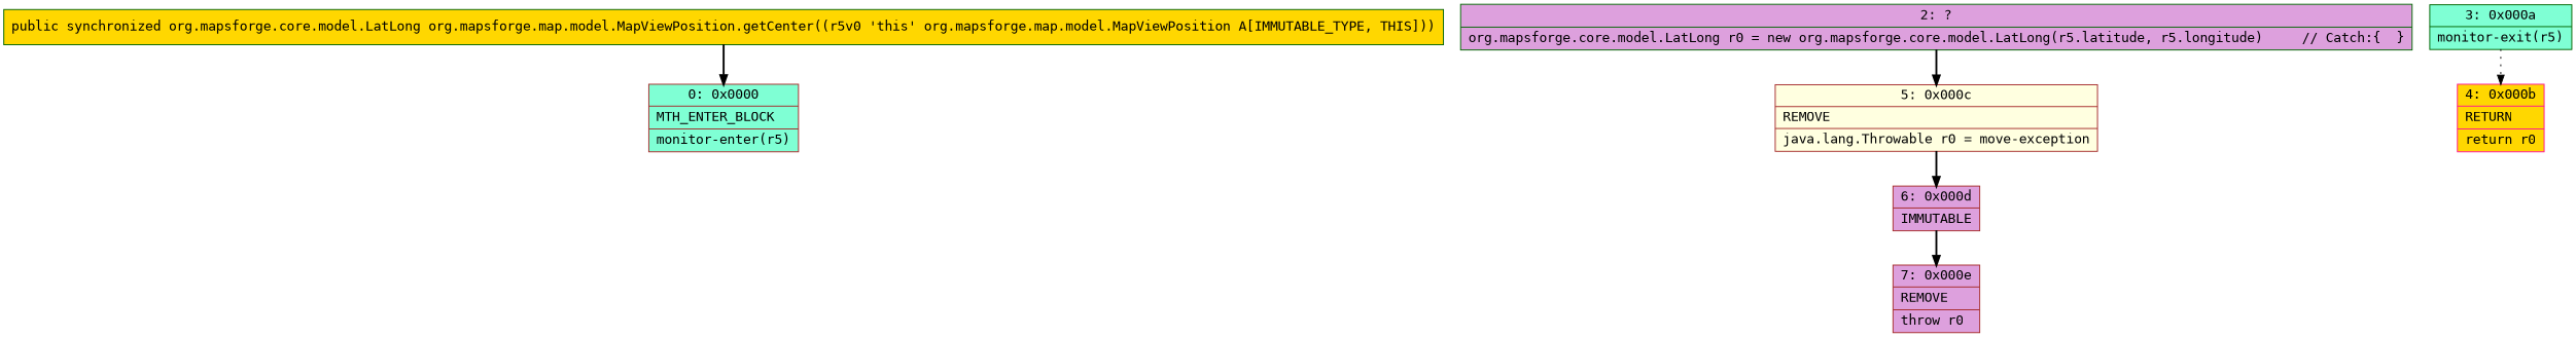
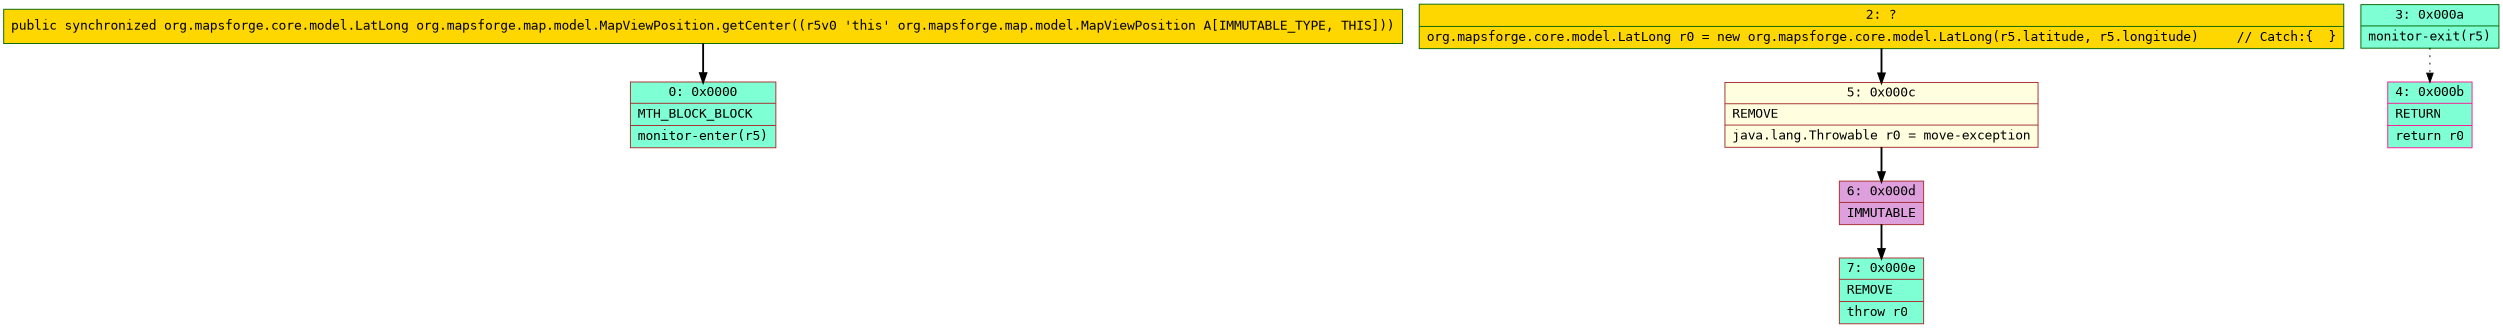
  digraph {
    fontname="DejaVu Sans Mono"
    node [color=brown fillcolor=aquamarine fontname="DejaVu Sans Mono" shape=record style=filled]
    edge [fontname="DejaVu Sans Mono" style=bold]
-   n1 [label="{0\:\ 0x0000|MTH_ENTER_BLOCK\l|monitor\-enter(r5)\l}"]
-   n2 [color=darkgreen fillcolor=plum label="{2\:\ ?|org.mapsforge.core.model.LatLong r0 = new org.mapsforge.core.model.LatLong(r5.latitude, r5.longitude)     \/\/ Catch:\{  \}\l}"]
+   n1 [label="{0\:\ 0x0000|MTH_BLOCK_BLOCK\l|monitor\-enter(r5)\l}"]
+   n2 [color=darkgreen fillcolor=gold label="{2\:\ ?|org.mapsforge.core.model.LatLong r0 = new org.mapsforge.core.model.LatLong(r5.latitude, r5.longitude)     \/\/ Catch:\{  \}\l}"]
    n3 [fillcolor=lightyellow label="{5\:\ 0x000c|REMOVE\l|java.lang.Throwable r0 = move\-exception\l}"]
    n4 [fillcolor=plum label="{6\:\ 0x000d|IMMUTABLE\l}"]
    n5 [color=darkgreen label="{3\:\ 0x000a|monitor\-exit(r5)\l}"]
-   n6 [color=deeppink fillcolor=gold label="{4\:\ 0x000b|RETURN\l|return r0\l}"]
-   n7 [fillcolor=plum label="{7\:\ 0x000e|REMOVE\l|throw r0\l}"]
+   n6 [color=deeppink label="{4\:\ 0x000b|RETURN\l|return r0\l}"]
+   n7 [label="{7\:\ 0x000e|REMOVE\l|throw r0\l}"]
    n8 [color=darkgreen fillcolor=gold label="{public synchronized org.mapsforge.core.model.LatLong org.mapsforge.map.model.MapViewPosition.getCenter((r5v0 'this' org.mapsforge.map.model.MapViewPosition A[IMMUTABLE_TYPE, THIS])) }"]
    n2 -> n3
    n3 -> n4
    n4 -> n7
    n5 -> n6 [style=dotted]
    n8 -> n1
  }
